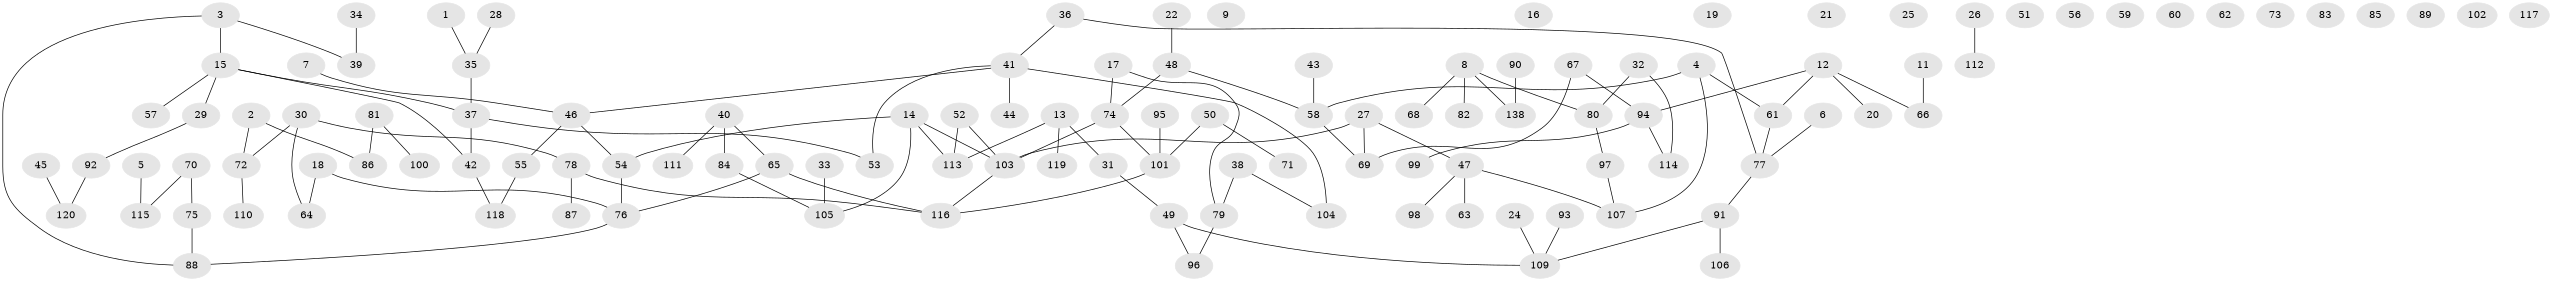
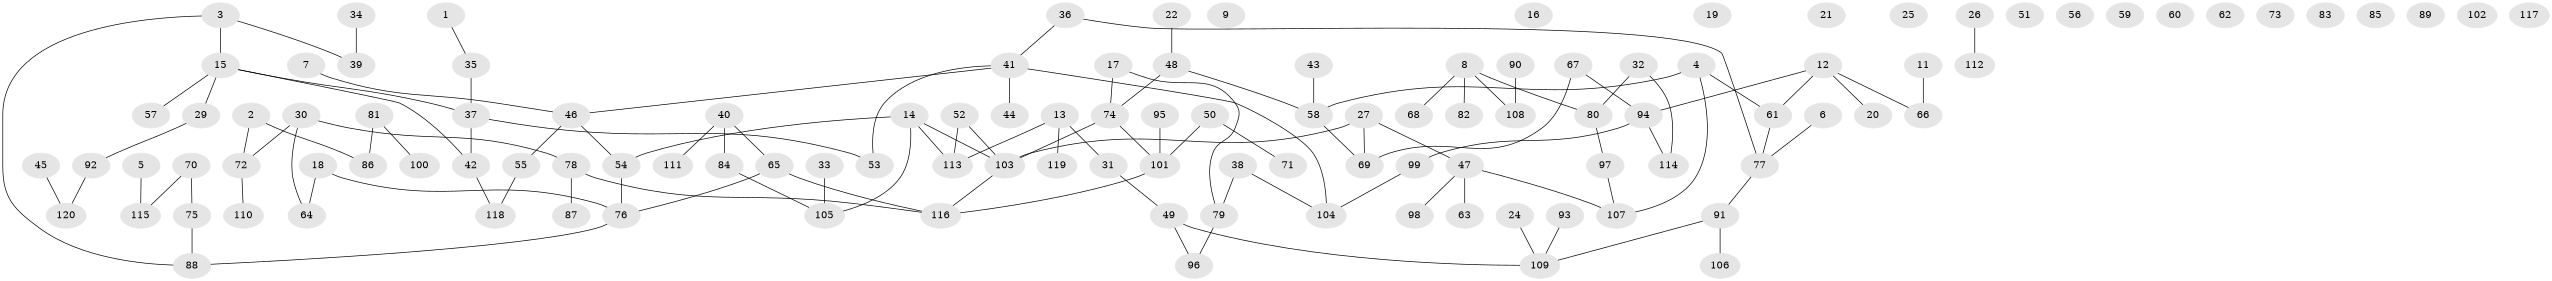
  graph {
    node [color=gray90 style=filled]
    1
    35
    37
    2
    72
    86
    110
    3
    15
    39
    88
    29
    42
    57
    4
    58
    61
    107
    69
    77
    5
    115
    6
    91
    7
    46
    54
    55
    8
    68
    80
    82
-   108 [label=138]
+   108
    97
    9
    33
    105
    11
    66
    12
    20
    94
    114
    99
    13
    31
    113
    119
    49
    14
    103
    76
    116
    92
    53
    118
    16
    17
    74
    79
    101
    96
    18
    64
    19
    21
    22
    48
    24
    109
    25
    26
    112
    27
    47
    63
    98
-   28
    120
    30
    78
    87
    32
    34
    36
    41
    104
    44
    38
    40
    65
    84
    111
    43
    45
    50
    71
    51
    52
    56
    59
    60
    62
    67
    70
    75
    73
    106
    81
    100
    83
    85
    89
    90
    93
    95
    102
    117
    1 -- 35
    35 -- 37
    37 -- 42
    37 -- 53
    2 -- 72
    2 -- 86
    72 -- 110
    3 -- 15
    3 -- 39
    3 -- 88
    15 -- 37
    15 -- 29
    15 -- 42
    15 -- 57
    29 -- 92
    42 -- 118
    4 -- 58
    4 -- 61
    4 -- 107
    58 -- 69
    61 -- 77
    77 -- 91
    5 -- 115
    6 -- 77
    91 -- 109
    91 -- 106
    7 -- 46
    46 -- 54
    46 -- 55
    54 -- 76
    55 -- 118
    8 -- 68
    8 -- 80
    8 -- 82
    8 -- 108
    80 -- 97
    97 -- 107
    33 -- 105
    11 -- 66
    12 -- 61
    12 -- 66
    12 -- 20
    12 -- 94
    94 -- 114
    94 -- 99
+   99 -- 104
    13 -- 31
    13 -- 113
    13 -- 119
    31 -- 49
    49 -- 96
    49 -- 109
    14 -- 54
    14 -- 105
    14 -- 113
    14 -- 103
    103 -- 116
    76 -- 88
    92 -- 120
    17 -- 74
    17 -- 79
    74 -- 103
    74 -- 101
    79 -- 96
    101 -- 116
    18 -- 76
    18 -- 64
    22 -- 48
    48 -- 58
    48 -- 74
    24 -- 109
    26 -- 112
    27 -- 69
    27 -- 103
    27 -- 47
    47 -- 107
    47 -- 63
    47 -- 98
-   28 -- 35
    30 -- 72
    30 -- 64
    30 -- 78
    78 -- 116
    78 -- 87
    32 -- 80
    32 -- 114
    34 -- 39
    36 -- 77
    36 -- 41
    41 -- 46
    41 -- 53
    41 -- 104
    41 -- 44
    38 -- 79
    38 -- 104
    40 -- 65
    40 -- 84
    40 -- 111
    65 -- 76
    65 -- 116
    84 -- 105
    43 -- 58
    45 -- 120
    50 -- 101
    50 -- 71
    52 -- 113
    52 -- 103
    67 -- 69
    67 -- 94
    70 -- 115
    70 -- 75
    75 -- 88
    81 -- 86
    81 -- 100
    90 -- 108
    93 -- 109
    95 -- 101
  }
